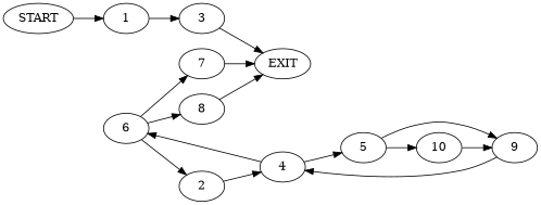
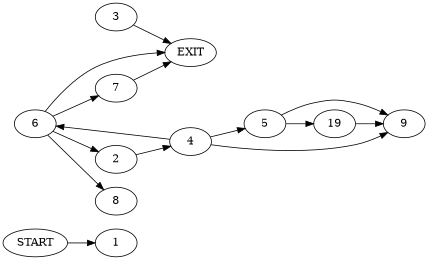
  digraph {
    rankdir=LR
    n1 [label=START]
    1
    3
    n4 [label=EXIT]
    2
    4
    5
    6
    9
-   10
+   10 [label=19]
    7
    8
    n1 -> 1
-   1 -> 3
    3 -> n4
    2 -> 4
    4 -> 5
    4 -> 6
    5 -> 9
    5 -> 10
    6 -> 2
    6 -> 7
    6 -> 8
-   9 -> 4
+   4 -> 9
    10 -> 9
    7 -> n4
-   8 -> n4
+   6 -> n4
  }
